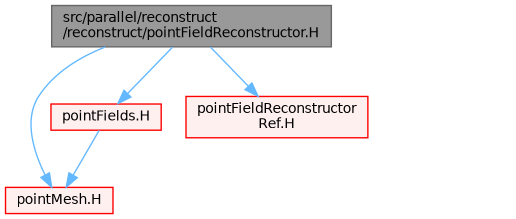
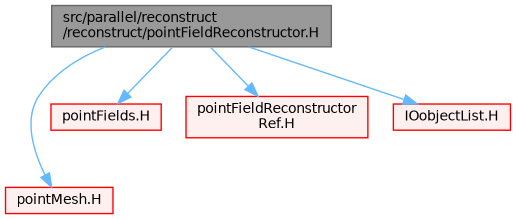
  digraph {
    node [color=red fillcolor="#FFF0F0" fontname=Helvetica fontsize=10 shape=box style=filled]
    edge [color=steelblue1 fontname=Helvetica fontsize=10 labelfontname=Helvetica labelfontsize=10 style=solid]
    n1 [color=gray40 fillcolor=grey60 fontcolor=black height=0.2 label="src/parallel/reconstruct\l/reconstruct/pointFieldReconstructor.H" width=0.4]
    n2 [height=0.2 label="pointMesh.H" width=0.4]
    n3 [height=0.2 label="pointFields.H" width=0.4]
    n4 [height=0.2 label="pointFieldReconstructor\lRef.H" width=0.4]
+   n5 [height=0.2 label="IOobjectList.H" width=0.4]
    n1 -> n2
    n1 -> n3
    n1 -> n4
-   n3 -> n2
+   n1 -> n5
  }
